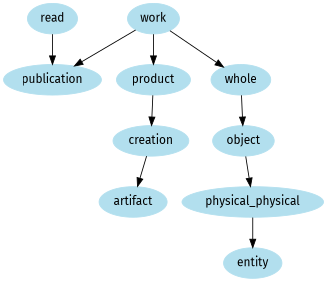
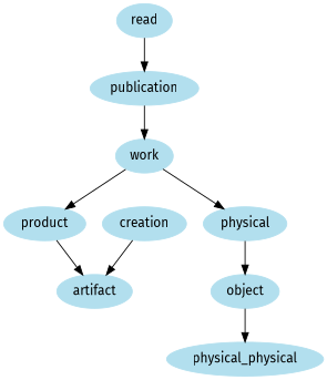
  digraph {
    fontname="Fira Sans"
    node [color=lightblue2 fontname="Fira Sans" style=filled]
    edge [fontname="Fira Sans"]
    read
    publication
    work
    product
-   whole
+   whole [label=physical]
    creation
    artifact
    object
    n9 [label=physical_physical]
-   entity
    read -> publication
-   work -> publication
+   publication -> work
    work -> product
    work -> whole
-   product -> creation
+   product -> artifact
    whole -> object
    creation -> artifact
    object -> n9
-   n9 -> entity
  }
